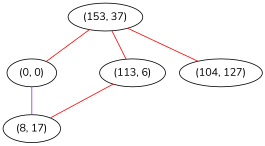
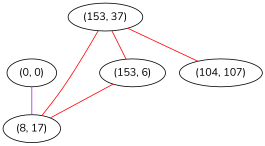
  graph {
    fontname=Nunito
    node [fontname=Nunito]
    edge [color=red fontname=Nunito weight=1]
    "(0, 0)"
    "(8, 17)"
    n3 [label="(153, 37)"]
-   "(153, 6)" [label="(113, 6)"]
-   "(104, 127)"
+   "(153, 6)"
+   "(104, 127)" [label="(104, 107)"]
    "(0, 0)" -- "(8, 17)" [color=purple weight=4]
-   n3 -- "(0, 0)"
+   n3 -- "(8, 17)"
    n3 -- "(153, 6)"
    n3 -- "(104, 127)"
    "(153, 6)" -- "(8, 17)"
  }
